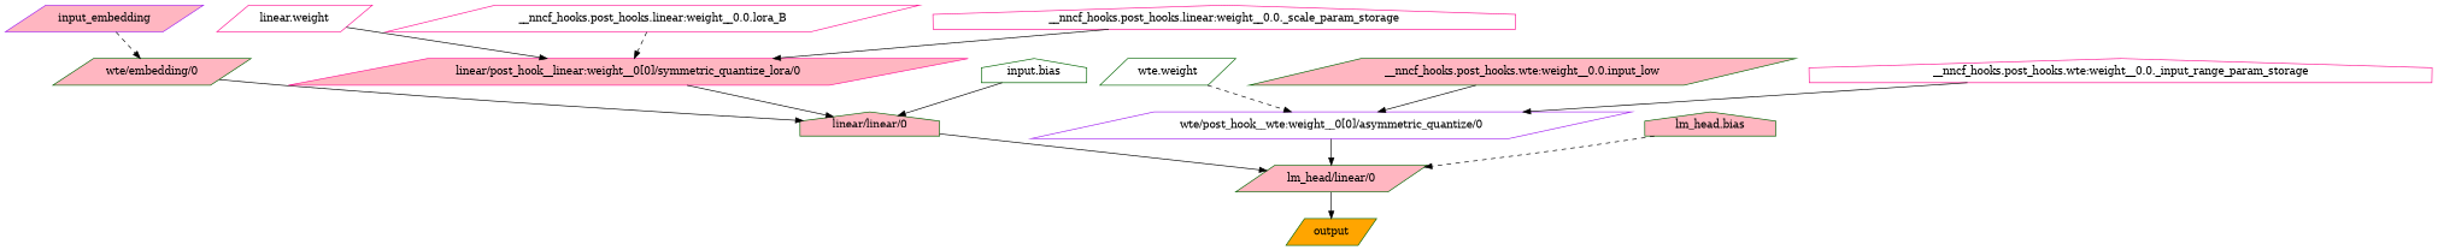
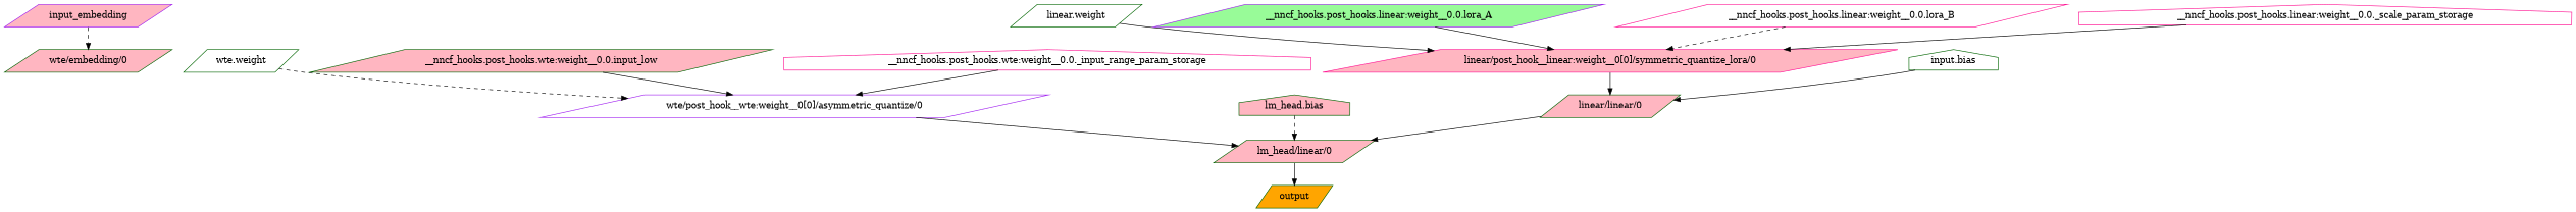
  strict digraph {
    node [color=darkgreen fillcolor=lightpink metatype=PTConstNoopMetatype shape=parallelogram style=filled type=nncf_model_const]
    edge [dtype=float in_port_id=0 out_port_id=0 shape="(8, 8)" style=solid]
    n1 [color=purple label=input_embedding metatype=PTInputNoopMetatype type=nncf_model_input]
    "wte/embedding/0" [metatype=PTEmbeddingMetatype type=embedding]
-   "linear/linear/0" [metatype=PTLinearMetatype shape=house type=linear]
+   "linear/linear/0" [metatype=PTLinearMetatype type=linear]
    "wte.weight" [fillcolor=white]
    "wte/post_hook__wte:weight__0[0]/asymmetric_quantize/0" [color=purple fillcolor=white metatype=UnknownMetatype type=asymmetric_quantize]
    "lm_head/linear/0" [metatype=PTLinearMetatype type=linear]
    "__nncf_hooks.post_hooks.wte:weight__0.0.input_low"
    "__nncf_hooks.post_hooks.wte:weight__0.0._input_range_param_storage" [color=deeppink fillcolor=white shape=house]
    output [fillcolor=orange metatype=PTOutputNoopMetatype type=nncf_model_output]
-   "linear.weight" [color=deeppink fillcolor=white]
+   "linear.weight" [fillcolor=white]
    "linear/post_hook__linear:weight__0[0]/symmetric_quantize_lora/0" [color=deeppink metatype=UnknownMetatype type=symmetric_quantize_lora]
+   "__nncf_hooks.post_hooks.linear:weight__0.0.lora_A" [color=purple fillcolor=palegreen]
    "__nncf_hooks.post_hooks.linear:weight__0.0.lora_B" [color=deeppink fillcolor=white]
    "__nncf_hooks.post_hooks.linear:weight__0.0._scale_param_storage" [color=deeppink fillcolor=white shape=house]
    n15 [fillcolor=white label="input.bias" shape=house]
    "lm_head.bias" [shape=house]
    n1 -> "wte/embedding/0" [dtype=int shape="(8,)" style=dashed]
-   "wte/embedding/0" -> "linear/linear/0"
    "linear/linear/0" -> "lm_head/linear/0"
    "wte.weight" -> "wte/post_hook__wte:weight__0[0]/asymmetric_quantize/0" [shape="(16, 8)" style=dashed]
    "wte/post_hook__wte:weight__0[0]/asymmetric_quantize/0" -> "lm_head/linear/0" [in_port_id=1 shape="(16, 8)"]
    "lm_head/linear/0" -> output [shape="(8, 16)"]
    "__nncf_hooks.post_hooks.wte:weight__0.0.input_low" -> "wte/post_hook__wte:weight__0[0]/asymmetric_quantize/0" [in_port_id=4 shape="(16, 1)"]
    "__nncf_hooks.post_hooks.wte:weight__0.0._input_range_param_storage" -> "wte/post_hook__wte:weight__0[0]/asymmetric_quantize/0" [in_port_id=5 shape="(16, 1)"]
    "linear.weight" -> "linear/post_hook__linear:weight__0[0]/symmetric_quantize_lora/0"
    "linear/post_hook__linear:weight__0[0]/symmetric_quantize_lora/0" -> "linear/linear/0" [in_port_id=1]
+   "__nncf_hooks.post_hooks.linear:weight__0.0.lora_A" -> "linear/post_hook__linear:weight__0[0]/symmetric_quantize_lora/0" [in_port_id=2 shape="(4, 8)"]
    "__nncf_hooks.post_hooks.linear:weight__0.0.lora_B" -> "linear/post_hook__linear:weight__0[0]/symmetric_quantize_lora/0" [in_port_id=3 shape="(8, 4)" style=dashed]
    "__nncf_hooks.post_hooks.linear:weight__0.0._scale_param_storage" -> "linear/post_hook__linear:weight__0[0]/symmetric_quantize_lora/0" [in_port_id=4 shape="(8, 2, 1)"]
    n15 -> "linear/linear/0" [in_port_id=2 shape="(8,)"]
    "lm_head.bias" -> "lm_head/linear/0" [in_port_id=2 shape="(16,)" style=dashed]
  }
